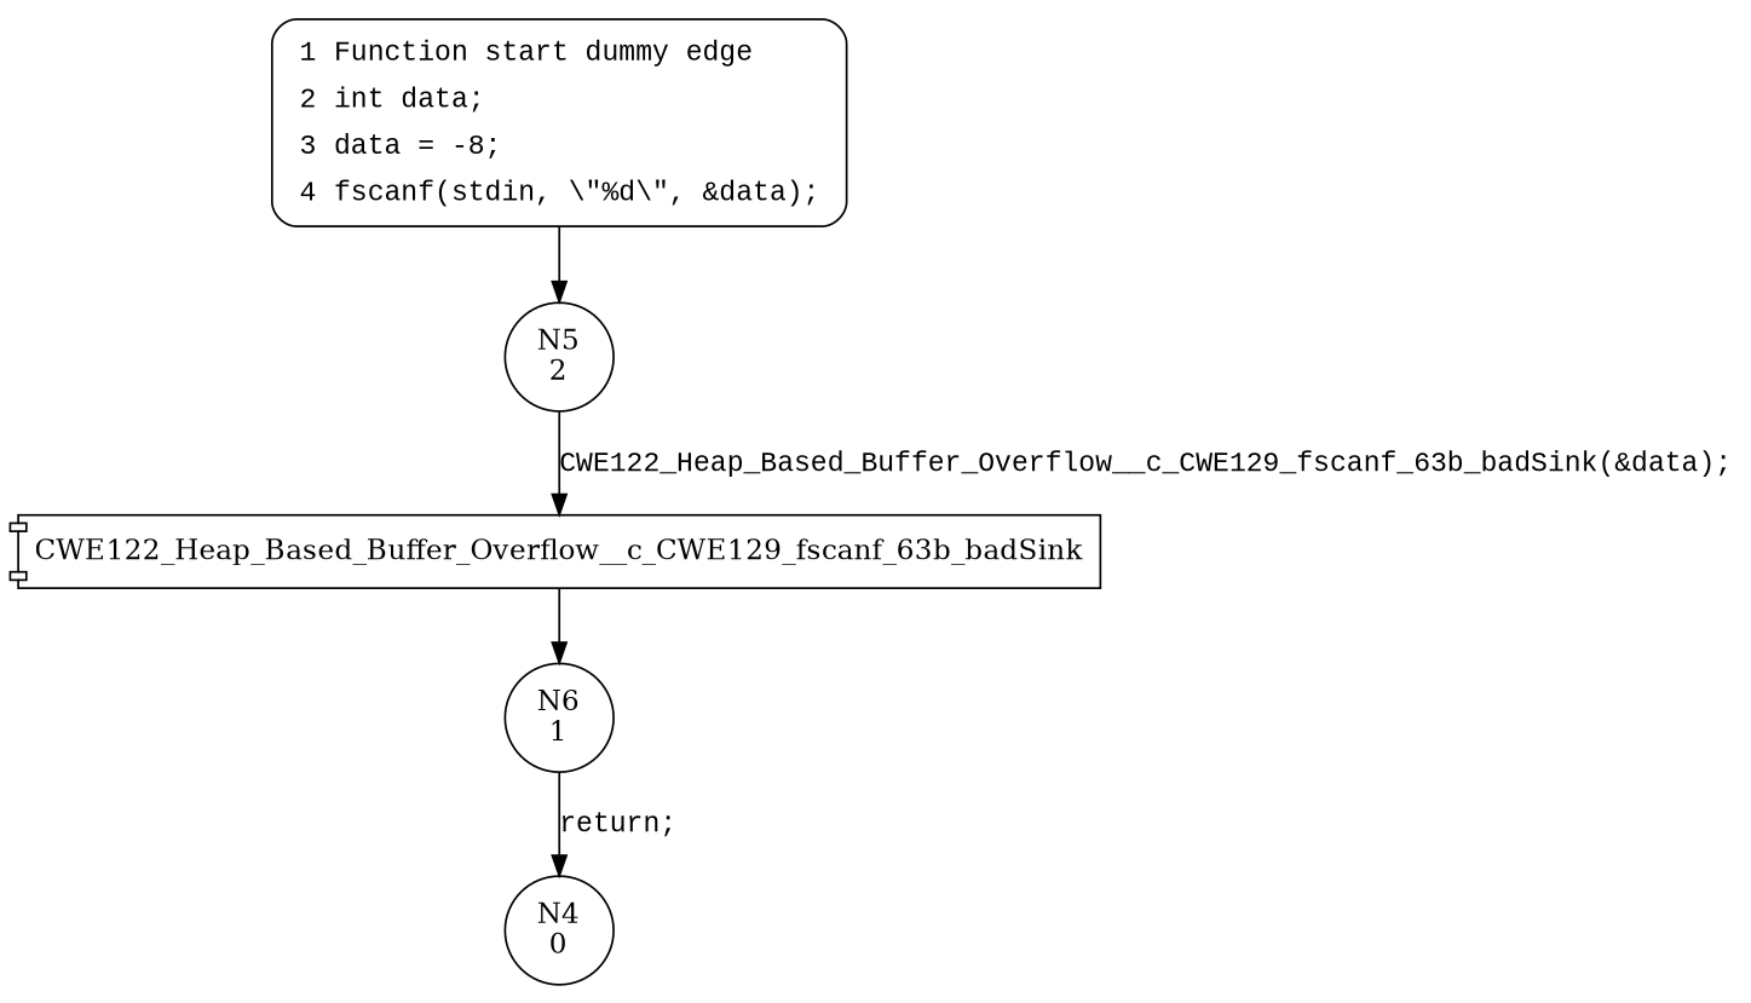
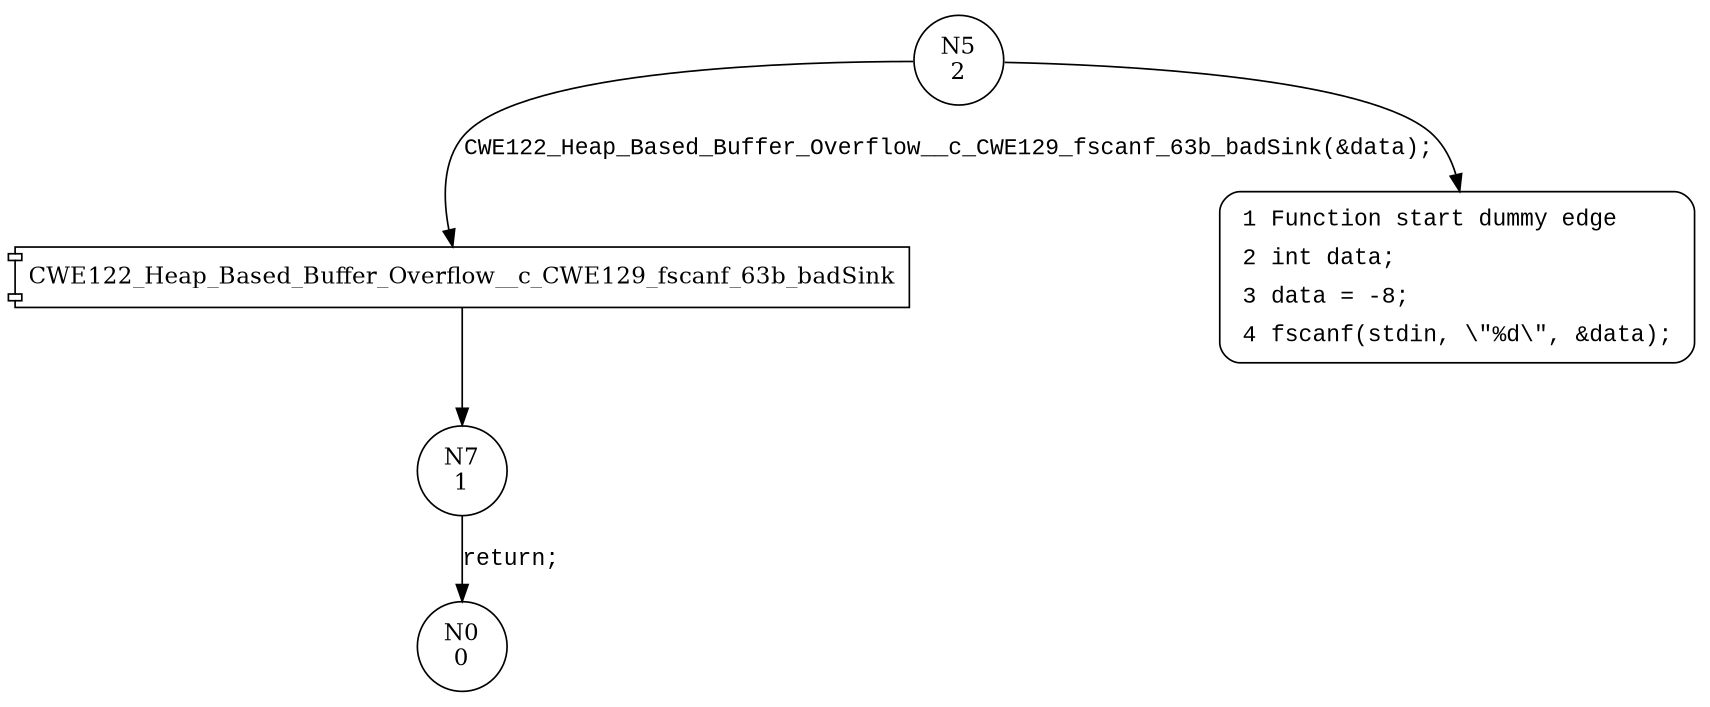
  digraph {
    node [shape=circle]
    edge [fontname="Courier New"]
    n1 [label="N5\n2"]
    n2 [label=CWE122_Heap_Based_Buffer_Overflow__c_CWE129_fscanf_63b_badSink shape=component]
-   n3 [label="N6\n1"]
-   n4 [label="N4\n0"]
+   n3 [label="N7\n1"]
+   n4 [label="N0\n0"]
    n5 [fillcolor=white fontname="Courier New" label=<<table border="0" cellborder="0" cellpadding="3" bgcolor="white"><tr><td align="right">1</td><td align="left">Function start dummy edge</td></tr><tr><td align="right">2</td><td align="left">int data;</td></tr><tr><td align="right">3</td><td align="left">data = -8;</td></tr><tr><td align="right">4</td><td align="left">fscanf(stdin, \&quot;%d\&quot;, &amp;data);</td></tr></table>> penwidth=1 shape=Mrecord style="filled,bold"]
    n1 -> n2 [label="CWE122_Heap_Based_Buffer_Overflow__c_CWE129_fscanf_63b_badSink(&data);"]
    n2 -> n3
    n3 -> n4 [label="return;"]
-   n5 -> n1 [fontname=""]
+   n1 -> n5 [fontname=""]
  }
